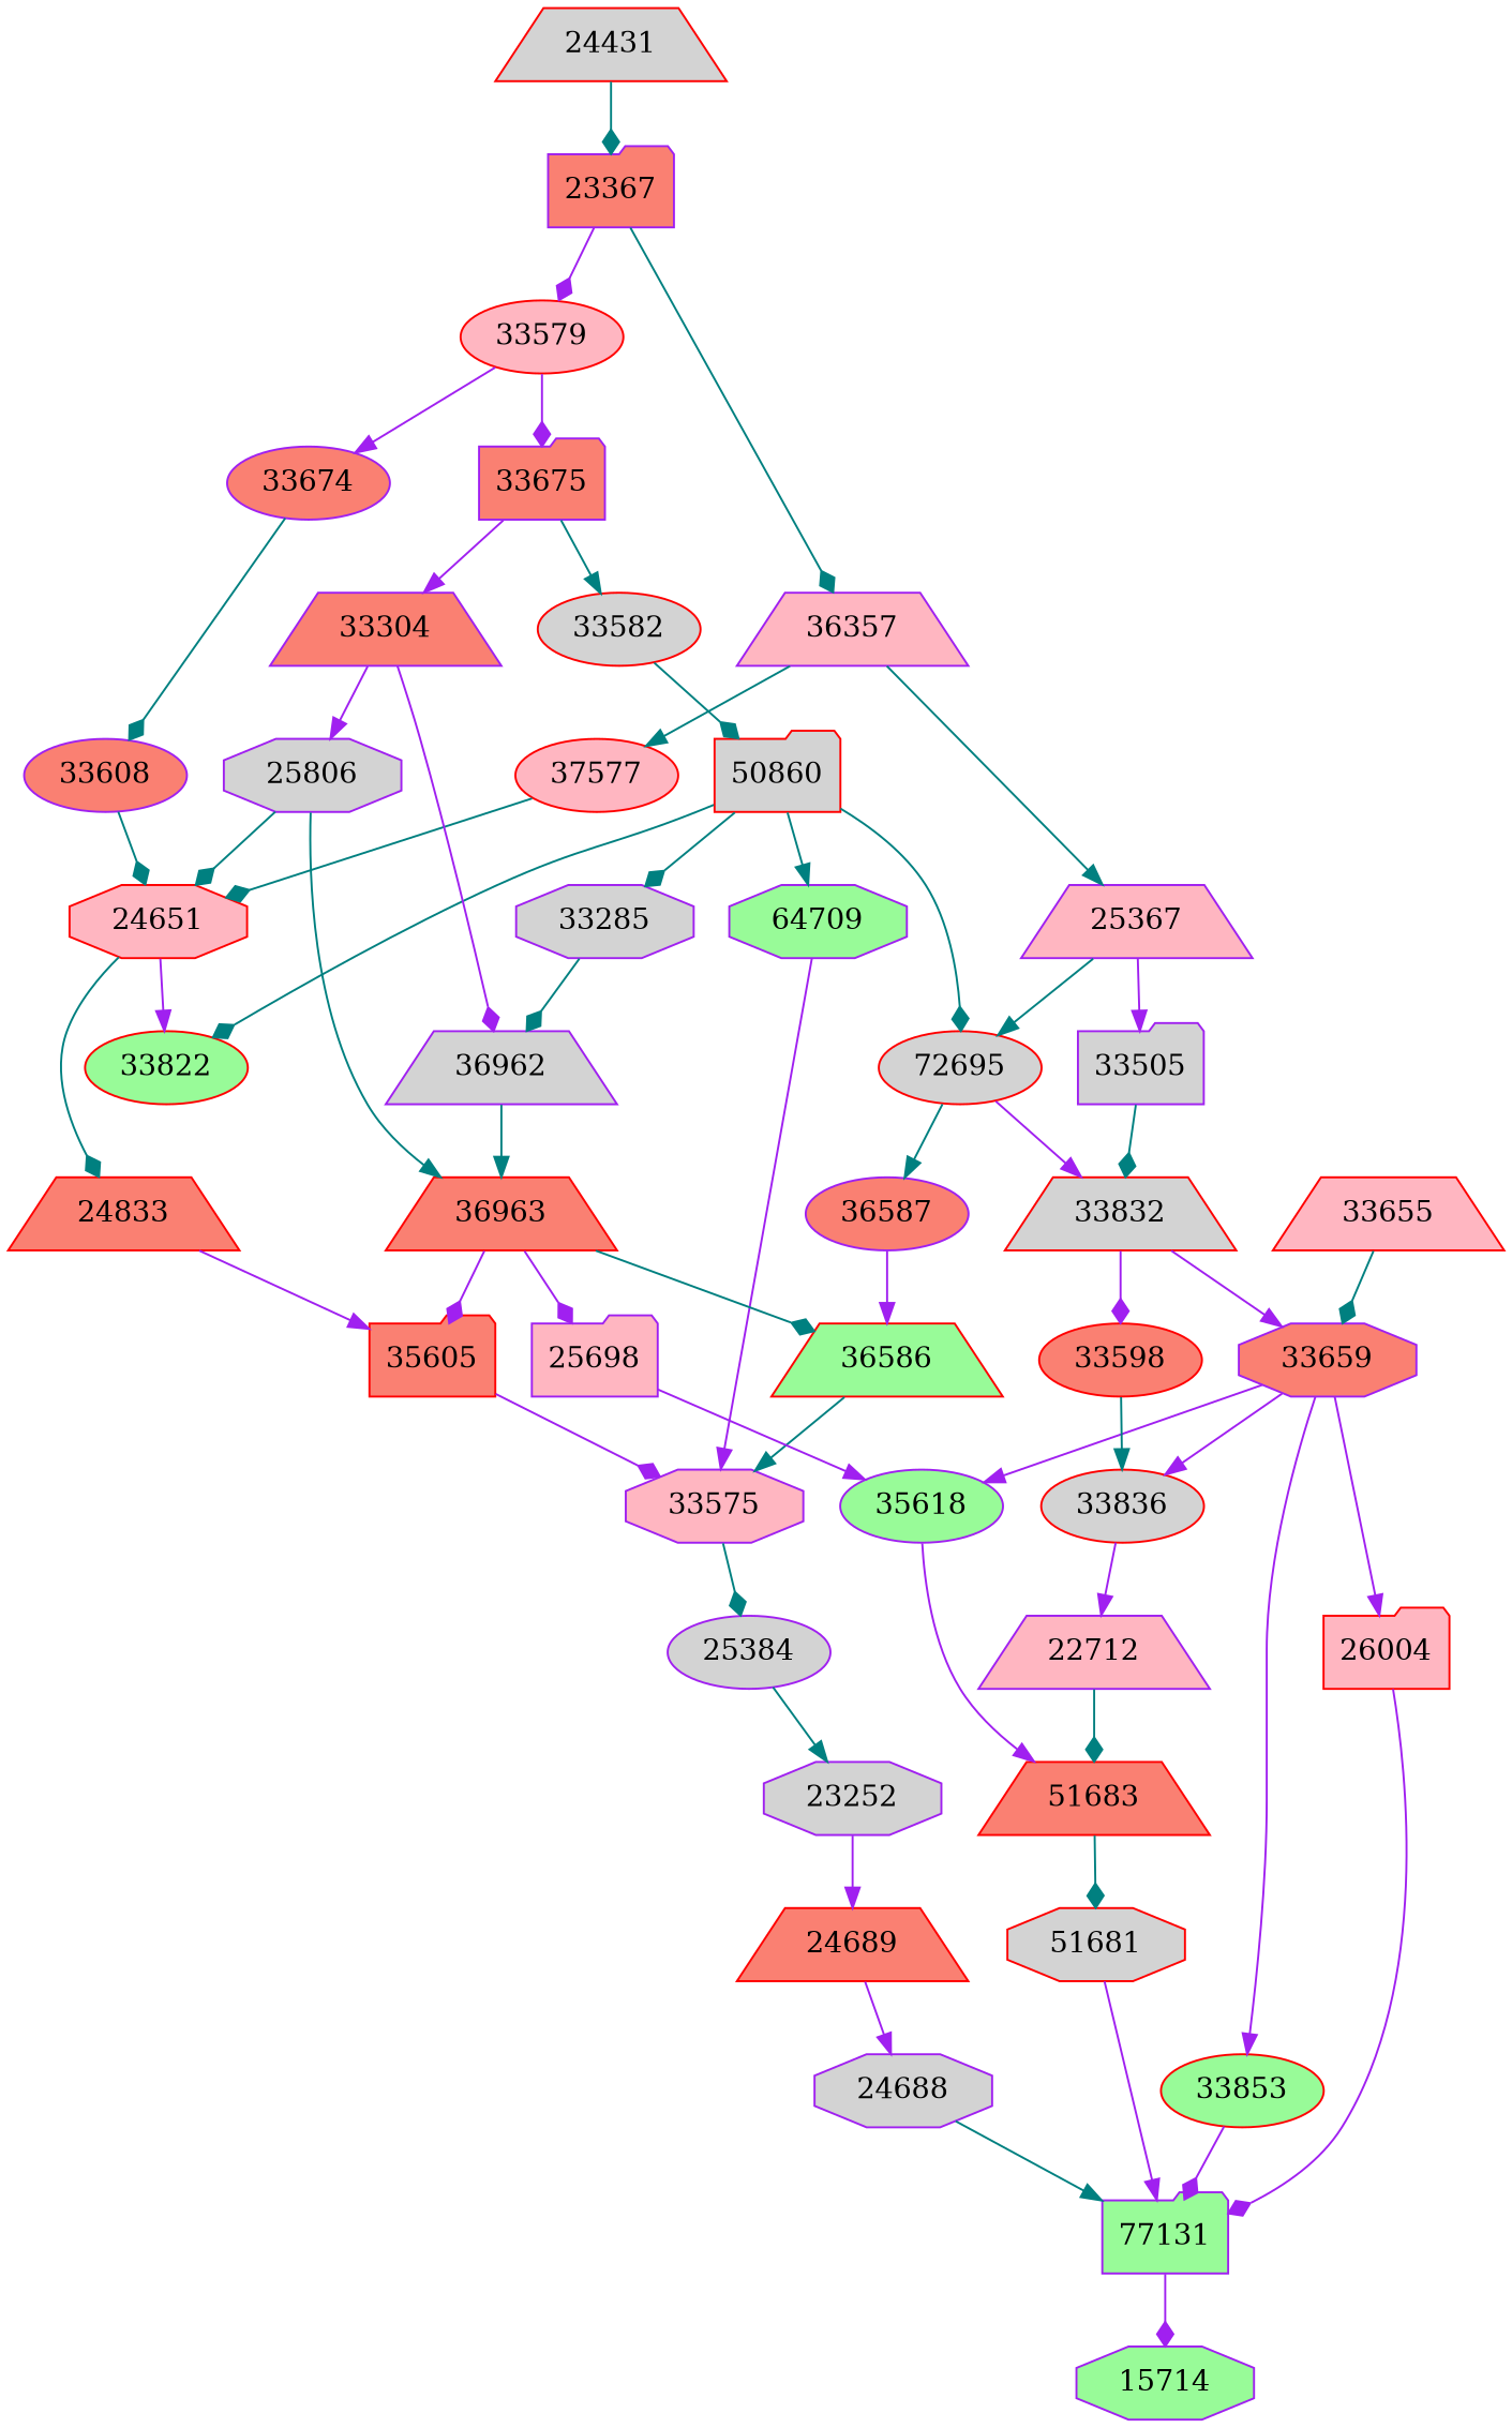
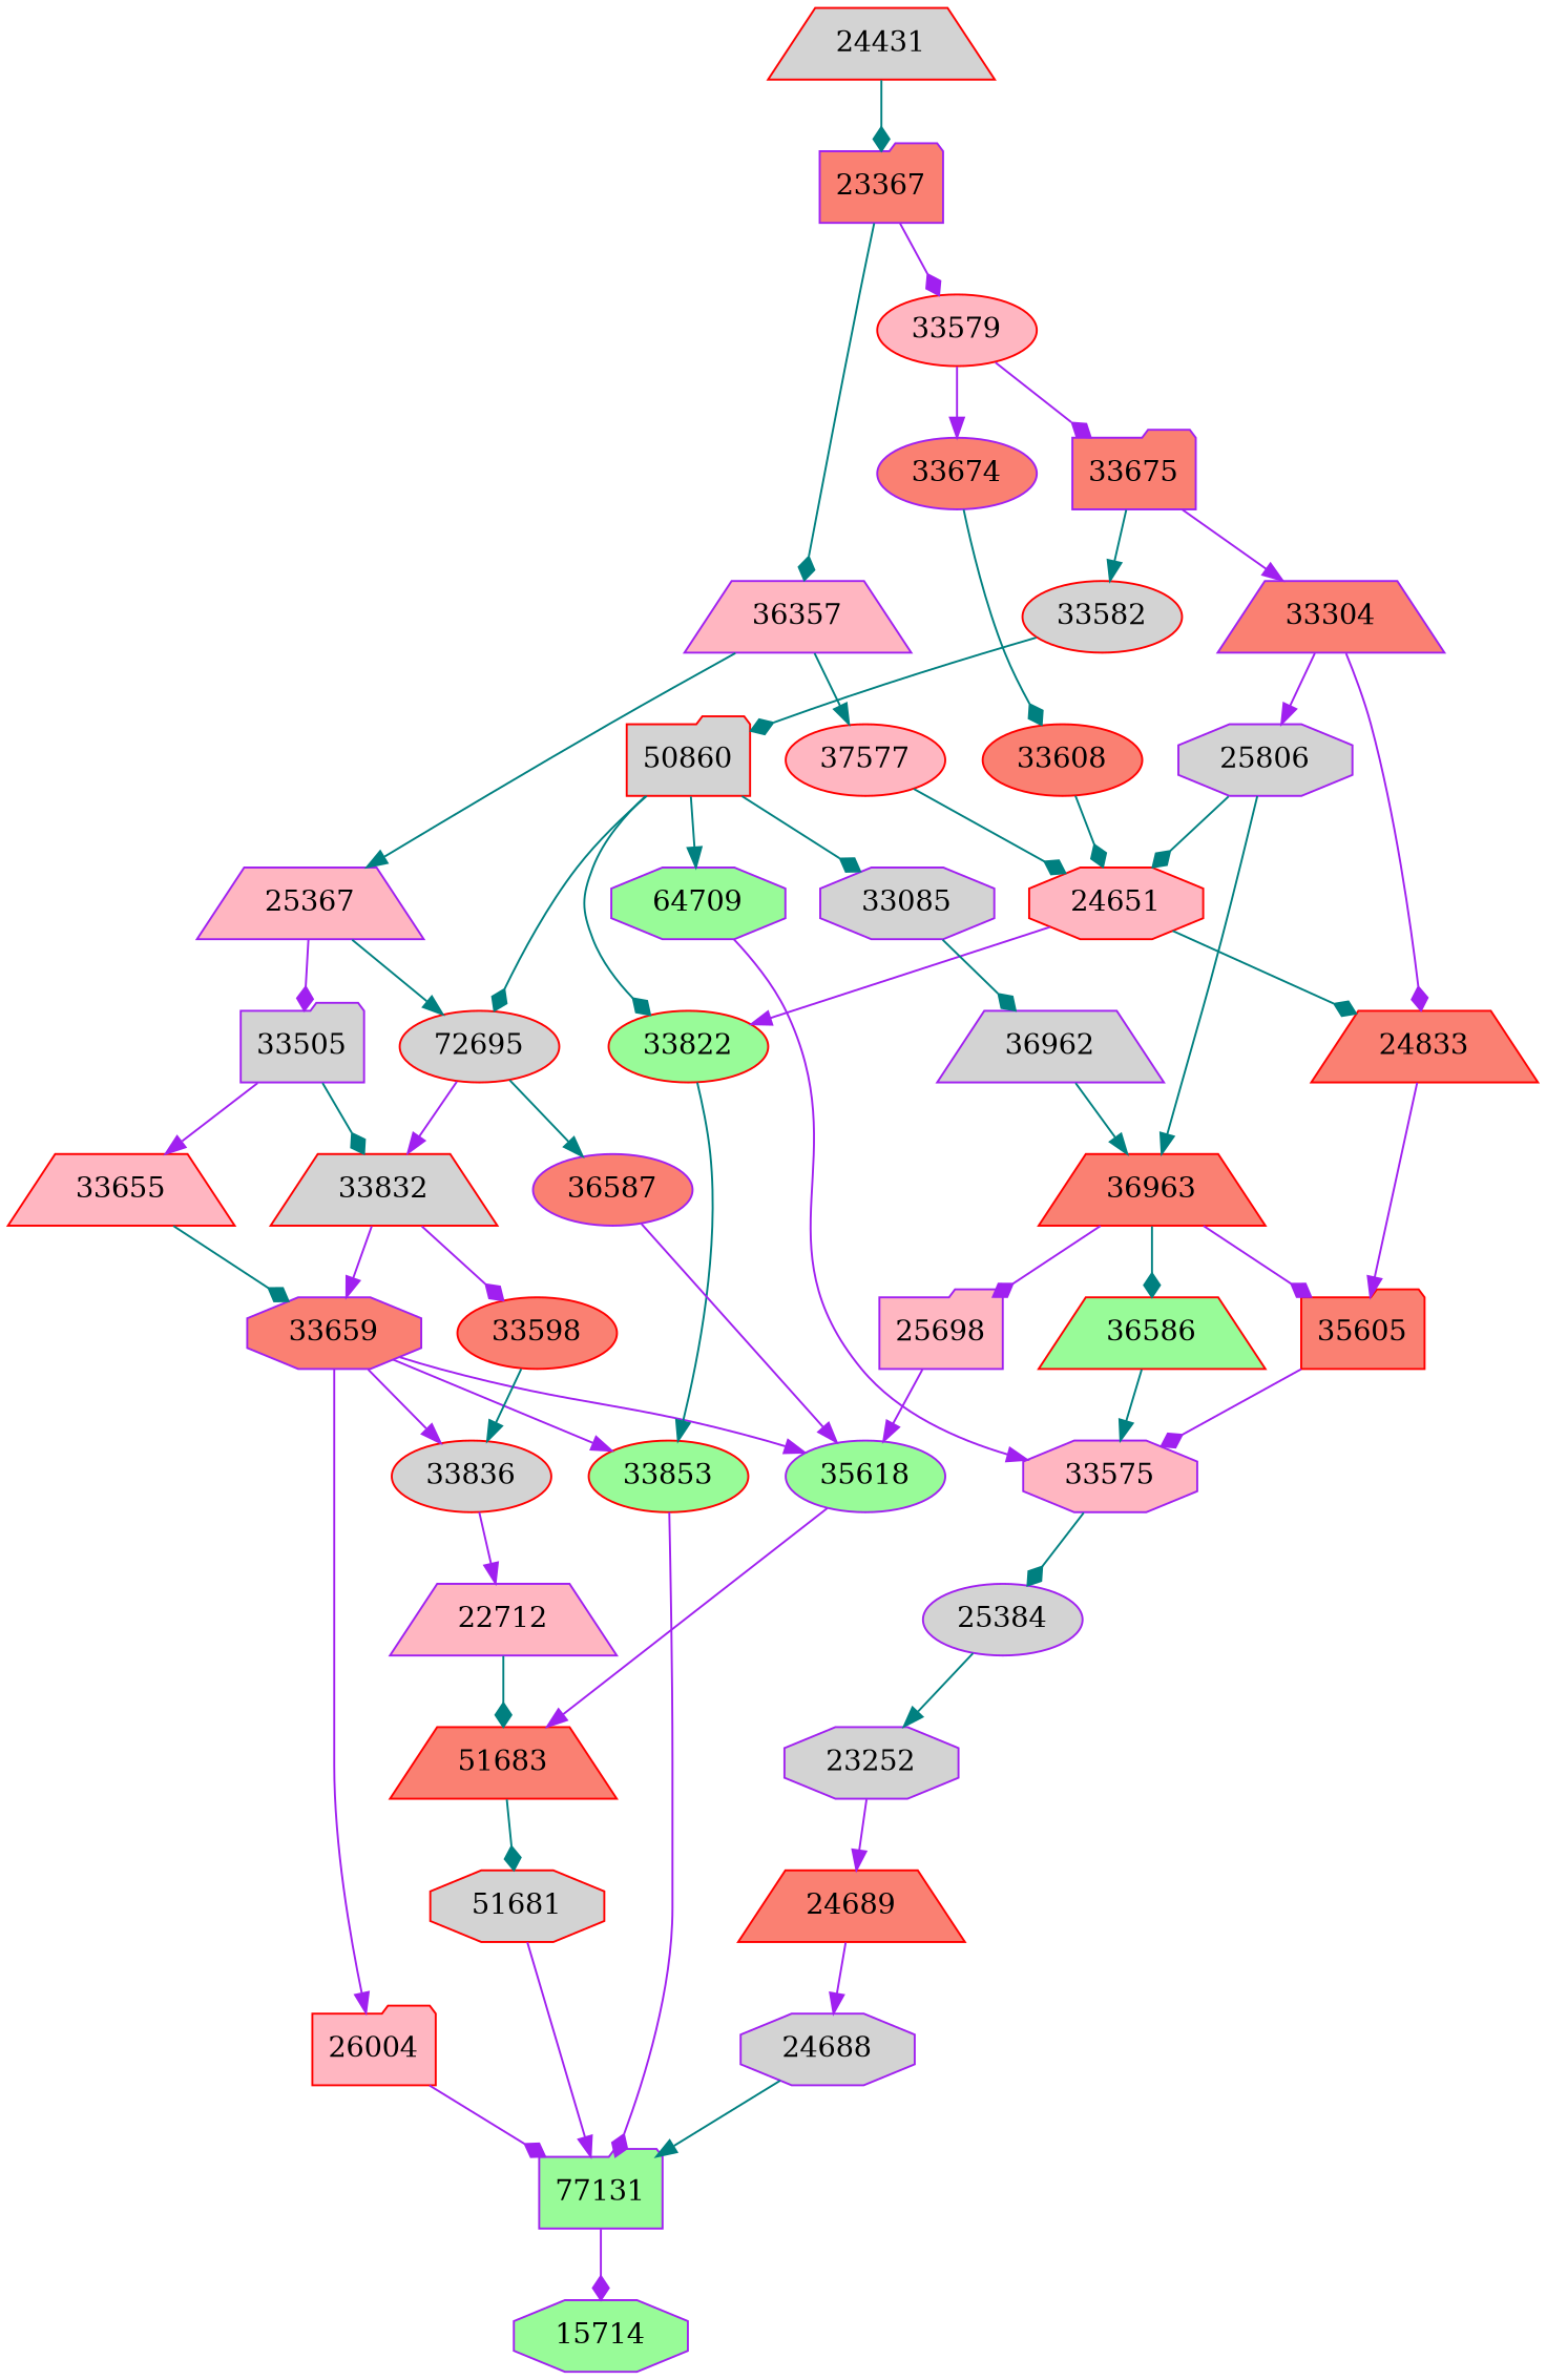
  strict digraph {
    node [color=purple fillcolor=lightgrey shape=ellipse style=filled]
    edge [arrowhead=normal color=purple]
    n1 [fillcolor=palegreen label=15714 shape=octagon]
    n2 [fillcolor=palegreen label=77131 shape=folder]
    n3 [label=24688 shape=octagon]
    n4 [color=red fillcolor=palegreen label=33853]
    n5 [color=red fillcolor=lightpink label=26004 shape=folder]
    n6 [color=red label=51681 shape=octagon]
    n7 [color=red fillcolor=salmon label=24689 shape=trapezium]
    n8 [fillcolor=salmon label=33659 shape=octagon]
    n9 [fillcolor=palegreen label=35618]
    n10 [color=red label=33836]
    n11 [color=red fillcolor=salmon label=51683 shape=trapezium]
    n12 [fillcolor=lightpink label=22712 shape=trapezium]
    n13 [color=red fillcolor=palegreen label=33822]
    n14 [label=23252 shape=octagon]
    n15 [color=red fillcolor=lightpink label=33655 shape=trapezium]
    n16 [color=red label=33832 shape=trapezium]
    n17 [color=red fillcolor=salmon label=33598]
    n18 [color=red fillcolor=lightpink label=24651 shape=octagon]
    n19 [color=red fillcolor=salmon label=24833 shape=trapezium]
    n20 [color=red fillcolor=salmon label=35605 shape=folder]
    n21 [color=red label=50860 shape=folder]
    n22 [color=red label=72695]
    n23 [fillcolor=palegreen label=64709 shape=octagon]
-   n24 [label=33285 shape=octagon]
+   n24 [label=33085 shape=octagon]
    n25 [fillcolor=salmon label=36587]
    n26 [fillcolor=lightpink label=33575 shape=octagon]
    n27 [label=36962 shape=trapezium]
    n28 [label=25384]
    n29 [label=33505 shape=folder]
    n30 [color=red fillcolor=palegreen label=36586 shape=trapezium]
    n31 [label=25806 shape=octagon]
    n32 [color=red fillcolor=salmon label=36963 shape=trapezium]
    n33 [fillcolor=lightpink label=25698 shape=folder]
-   n34 [fillcolor=salmon label=33608]
+   n34 [color=red fillcolor=salmon label=33608]
    n35 [color=red fillcolor=lightpink label=37577]
    n36 [color=red label=33582]
    n37 [fillcolor=lightpink label=25367 shape=trapezium]
    n38 [fillcolor=salmon label=33304 shape=trapezium]
    n39 [fillcolor=salmon label=33674]
    n40 [fillcolor=lightpink label=36357 shape=trapezium]
    n41 [fillcolor=salmon label=33675 shape=folder]
    n42 [color=red fillcolor=lightpink label=33579]
    n43 [fillcolor=salmon label=23367 shape=folder]
    n44 [color=red label=24431 shape=trapezium]
    n2 -> n1 [arrowhead=diamond]
    n3 -> n2 [color=teal]
    n4 -> n2 [arrowhead=diamond]
    n5 -> n2 [arrowhead=diamond]
    n6 -> n2
    n7 -> n3
    n8 -> n4
    n8 -> n5
    n8 -> n9
    n8 -> n10
    n9 -> n11
    n10 -> n12
    n11 -> n6 [arrowhead=diamond color=teal]
    n12 -> n11 [arrowhead=diamond color=teal]
+   n13 -> n4 [color=teal]
    n14 -> n7
    n15 -> n8 [arrowhead=diamond color=teal]
    n16 -> n8
    n16 -> n17 [arrowhead=diamond]
    n17 -> n10 [color=teal]
    n18 -> n13
    n18 -> n19 [arrowhead=diamond color=teal]
    n19 -> n20
    n20 -> n26 [arrowhead=diamond]
    n21 -> n13 [arrowhead=diamond color=teal]
    n21 -> n22 [arrowhead=diamond color=teal]
    n21 -> n23 [color=teal]
    n21 -> n24 [arrowhead=diamond color=teal]
    n22 -> n16
    n22 -> n25 [color=teal]
    n23 -> n26
    n24 -> n27 [arrowhead=diamond color=teal]
-   n25 -> n30
+   n25 -> n9
    n26 -> n28 [arrowhead=diamond color=teal]
    n27 -> n32 [color=teal]
    n28 -> n14 [color=teal]
+   n29 -> n15
    n29 -> n16 [arrowhead=diamond color=teal]
    n30 -> n26 [color=teal]
    n31 -> n18 [arrowhead=diamond color=teal]
    n31 -> n32 [color=teal]
    n32 -> n20 [arrowhead=diamond]
    n32 -> n30 [arrowhead=diamond color=teal]
    n32 -> n33 [arrowhead=diamond]
    n33 -> n9
    n34 -> n18 [arrowhead=diamond color=teal]
    n35 -> n18 [arrowhead=diamond color=teal]
    n36 -> n21 [arrowhead=diamond color=teal]
    n37 -> n22 [color=teal]
-   n37 -> n29
-   n38 -> n27 [arrowhead=diamond]
+   n37 -> n29 [arrowhead=diamond]
+   n38 -> n19 [arrowhead=diamond]
    n38 -> n31
    n39 -> n34 [arrowhead=diamond color=teal]
    n40 -> n35 [color=teal]
    n40 -> n37 [color=teal]
    n41 -> n36 [color=teal]
    n41 -> n38
    n42 -> n39
    n42 -> n41 [arrowhead=diamond]
    n43 -> n40 [arrowhead=diamond color=teal]
    n43 -> n42 [arrowhead=diamond]
    n44 -> n43 [arrowhead=diamond color=teal]
  }
